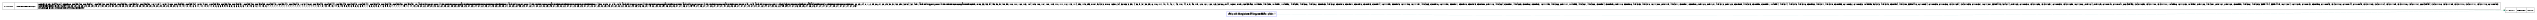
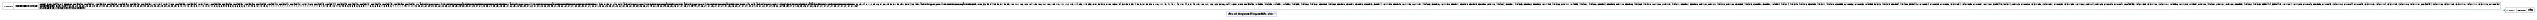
  digraph {
    rankdir=LR
    node [color=black shape=record]
    edge [style=dotted]
-   n1 [label="{0\:\ 0x0000|MTH_ENTER_BLOCK\l|CODES = new int[]\{8184, 8388568, 268435426, 268435427, 268435428, 268435429, 268435430, 268435431, 268435432, 16777194, 1073741820, 268435433, 268435434, 1073741821, 268435435, 268435436, 268435437, 268435438, 268435439, 268435440, 268435441, 268435442, 1073741822, 268435443, 268435444, 268435445, 268435446, 268435447, 268435448, 268435449, 268435450, 268435451, 20, android.support.p000v4.view.PointerIconCompat.TYPE_TOP_RIGHT_DIAGONAL_DOUBLE_ARROW, android.support.p000v4.view.PointerIconCompat.TYPE_TOP_LEFT_DIAGONAL_DOUBLE_ARROW, 4090, 8185, 21, 248, 2042, android.support.p000v4.view.PointerIconCompat.TYPE_ZOOM_IN, android.support.p000v4.view.PointerIconCompat.TYPE_ZOOM_OUT, 249, 2043, android.support.p003v7.widget.helper.ItemTouchHelper.Callback.DEFAULT_SWIPE_ANIMATION_DURATION, 22, 23, 24, 0, 1, 2, 25, 26, 27, 28, 29, 30, 31, 92, 251, 32764, 32, 4091, android.support.p000v4.view.PointerIconCompat.TYPE_GRAB, 8186, 33, 93, 94, 95, 96, 97, 98, 99, 100, 101, 102, 103, 104, 105, 106, 107, 108, 109, 110, 111, 112, 113, 114, 252, 115, 253, 8187, 524272, 8188, 16380, 34, 32765, 3, 35, 4, 36, 5, 37, 38, 39, 6, 116, 117, 40, 41, 42, 7, 43, 118, 44, 8, 9, 45, 119, 120, 121, 122, 123, 32766, 2044, 16381, 8189, 268435452, 1048550, 4194258, 1048551, 1048552, 4194259, 4194260, 4194261, 8388569, 4194262, 8388570, 8388571, 8388572, 8388573, 8388574, 16777195, 8388575, 16777196, 16777197, 4194263, 8388576, 16777198, 8388577, 8388578, 8388579, 8388580, 2097116, 4194264, 8388581, 4194265, 8388582, 8388583, 16777199, 4194266, 2097117, 1048553, 4194267, 4194268, 8388584, 8388585, 2097118, 8388586, 4194269, 4194270, 16777200, 2097119, 4194271, 8388587, 8388588, 2097120, 2097121, 4194272, 2097122, 8388589, 4194273, 8388590, 8388591, 1048554, 4194274, 4194275, 4194276, 8388592, 4194277, 4194278, 8388593, 67108832, 67108833, 1048555, 524273, 4194279, 8388594, 4194280, 33554412, 67108834, 67108835, 67108836, 134217694, 134217695, 67108837, 16777201, 33554413, 524274, 2097123, 67108838, 134217696, 134217697, 67108839, 134217698, 16777202, 2097124, 2097125, 67108840, 67108841, 268435453, 134217699, 134217700, 134217701, 1048556, 16777203, 1048557, 2097126, 4194281, 2097127, 2097128, 8388595, 4194282, 4194283, 33554414, 33554415, 16777204, 16777205, 67108842, 8388596, 67108843, 134217702, 67108844, 67108845, 134217703, 134217704, 134217705, 134217706, 134217707, 268435454, 134217708, 134217709, 134217710, 134217711, 134217712, 67108846\}\lCODE_LENGTHS = new byte[]\{13, 23, 28, 28, 28, 28, 28, 28, 28, 24, 30, 28, 28, 30, 28, 28, 28, 28, 28, 28, 28, 28, 30, 28, 28, 28, 28, 28, 28, 28, 28, 28, 6, 10, 10, 12, 13, 6, 8, 11, 10, 10, 8, 11, 8, 6, 6, 6, 5, 5, 5, 6, 6, 6, 6, 6, 6, 6, 7, 8, 15, 6, 12, 10, 13, 6, 7, 7, 7, 7, 7, 7, 7, 7, 7, 7, 7, 7, 7, 7, 7, 7, 7, 7, 7, 7, 7, 7, 8, 7, 8, 13, 19, 13, 14, 6, 15, 5, 6, 5, 6, 5, 6, 6, 6, 5, 7, 7, 6, 6, 6, 5, 6, 7, 6, 5, 5, 6, 7, 7, 7, 7, 7, 15, 11, 14, 13, 28, 20, 22, 20, 20, 22, 22, 22, 23, 22, 23, 23, 23, 23, 23, 24, 23, 24, 24, 22, 23, 24, 23, 23, 23, 23, 21, 22, 23, 22, 23, 23, 24, 22, 21, 20, 22, 22, 23, 23, 21, 23, 22, 22, 24, 21, 22, 23, 23, 21, 21, 22, 21, 23, 22, 23, 23, 20, 22, 22, 22, 23, 22, 22, 23, 26, 26, 20, 19, 22, 23, 22, 25, 26, 26, 26, 27, 27, 26, 24, 25, 19, 21, 26, 27, 27, 26, 27, 24, 21, 21, 26, 26, 28, 27, 27, 27, 20, 24, 20, 21, 22, 21, 21, 23, 22, 22, 25, 25, 24, 24, 26, 23, 26, 27, 26, 26, 27, 27, 27, 27, 27, 28, 27, 27, 27, 27, 27, 26\}\lINSTANCE = new okhttp3.internal.http2.Huffman()\l}"]
-   n2 [label="{1\:\ 0x0017|RETURN\l|return\l}"]
+   n1 [label="{0\:\ 0x0000|MTH_ENTER_INSTANCE\l|CODES = new int[]\{8184, 8388568, 268435426, 268435427, 268435428, 268435429, 268435430, 268435431, 268435432, 16777194, 1073741820, 268435433, 268435434, 1073741821, 268435435, 268435436, 268435437, 268435438, 268435439, 268435440, 268435441, 268435442, 1073741822, 268435443, 268435444, 268435445, 268435446, 268435447, 268435448, 268435449, 268435450, 268435451, 20, android.support.p000v4.view.PointerIconCompat.TYPE_TOP_RIGHT_DIAGONAL_DOUBLE_ARROW, android.support.p000v4.view.PointerIconCompat.TYPE_TOP_LEFT_DIAGONAL_DOUBLE_ARROW, 4090, 8185, 21, 248, 2042, android.support.p000v4.view.PointerIconCompat.TYPE_ZOOM_IN, android.support.p000v4.view.PointerIconCompat.TYPE_ZOOM_OUT, 249, 2043, android.support.p003v7.widget.helper.ItemTouchHelper.Callback.DEFAULT_SWIPE_ANIMATION_DURATION, 22, 23, 24, 0, 1, 2, 25, 26, 27, 28, 29, 30, 31, 92, 251, 32764, 32, 4091, android.support.p000v4.view.PointerIconCompat.TYPE_GRAB, 8186, 33, 93, 94, 95, 96, 97, 98, 99, 100, 101, 102, 103, 104, 105, 106, 107, 108, 109, 110, 111, 112, 113, 114, 252, 115, 253, 8187, 524272, 8188, 16380, 34, 32765, 3, 35, 4, 36, 5, 37, 38, 39, 6, 116, 117, 40, 41, 42, 7, 43, 118, 44, 8, 9, 45, 119, 120, 121, 122, 123, 32766, 2044, 16381, 8189, 268435452, 1048550, 4194258, 1048551, 1048552, 4194259, 4194260, 4194261, 8388569, 4194262, 8388570, 8388571, 8388572, 8388573, 8388574, 16777195, 8388575, 16777196, 16777197, 4194263, 8388576, 16777198, 8388577, 8388578, 8388579, 8388580, 2097116, 4194264, 8388581, 4194265, 8388582, 8388583, 16777199, 4194266, 2097117, 1048553, 4194267, 4194268, 8388584, 8388585, 2097118, 8388586, 4194269, 4194270, 16777200, 2097119, 4194271, 8388587, 8388588, 2097120, 2097121, 4194272, 2097122, 8388589, 4194273, 8388590, 8388591, 1048554, 4194274, 4194275, 4194276, 8388592, 4194277, 4194278, 8388593, 67108832, 67108833, 1048555, 524273, 4194279, 8388594, 4194280, 33554412, 67108834, 67108835, 67108836, 134217694, 134217695, 67108837, 16777201, 33554413, 524274, 2097123, 67108838, 134217696, 134217697, 67108839, 134217698, 16777202, 2097124, 2097125, 67108840, 67108841, 268435453, 134217699, 134217700, 134217701, 1048556, 16777203, 1048557, 2097126, 4194281, 2097127, 2097128, 8388595, 4194282, 4194283, 33554414, 33554415, 16777204, 16777205, 67108842, 8388596, 67108843, 134217702, 67108844, 67108845, 134217703, 134217704, 134217705, 134217706, 134217707, 268435454, 134217708, 134217709, 134217710, 134217711, 134217712, 67108846\}\lCODE_LENGTHS = new byte[]\{13, 23, 28, 28, 28, 28, 28, 28, 28, 24, 30, 28, 28, 30, 28, 28, 28, 28, 28, 28, 28, 28, 30, 28, 28, 28, 28, 28, 28, 28, 28, 28, 6, 10, 10, 12, 13, 6, 8, 11, 10, 10, 8, 11, 8, 6, 6, 6, 5, 5, 5, 6, 6, 6, 6, 6, 6, 6, 7, 8, 15, 6, 12, 10, 13, 6, 7, 7, 7, 7, 7, 7, 7, 7, 7, 7, 7, 7, 7, 7, 7, 7, 7, 7, 7, 7, 7, 7, 8, 7, 8, 13, 19, 13, 14, 6, 15, 5, 6, 5, 6, 5, 6, 6, 6, 5, 7, 7, 6, 6, 6, 5, 6, 7, 6, 5, 5, 6, 7, 7, 7, 7, 7, 15, 11, 14, 13, 28, 20, 22, 20, 20, 22, 22, 22, 23, 22, 23, 23, 23, 23, 23, 24, 23, 24, 24, 22, 23, 24, 23, 23, 23, 23, 21, 22, 23, 22, 23, 23, 24, 22, 21, 20, 22, 22, 23, 23, 21, 23, 22, 22, 24, 21, 22, 23, 23, 21, 21, 22, 21, 23, 22, 23, 23, 20, 22, 22, 22, 23, 22, 22, 23, 26, 26, 20, 19, 22, 23, 22, 25, 26, 26, 26, 27, 27, 26, 24, 25, 19, 21, 26, 27, 27, 26, 27, 24, 21, 21, 26, 26, 28, 27, 27, 27, 20, 24, 20, 21, 22, 21, 21, 23, 22, 22, 25, 25, 24, 24, 26, 23, 26, 27, 26, 26, 27, 27, 27, 27, 27, 28, 27, 27, 27, 27, 27, 26\}\lINSTANCE = new okhttp3.internal.http2.Huffman()\l}"]
+   n2 [label="{1\:\ 0x0017|RETURN\l|static\l}"]
    n3 [color=blue label="{static void okhttp3.internal.http2.Huffman.\<clinit\>() }"]
    n1 -> n2 [color=darkgreen]
    n3 -> n2 [color=teal]
  }
